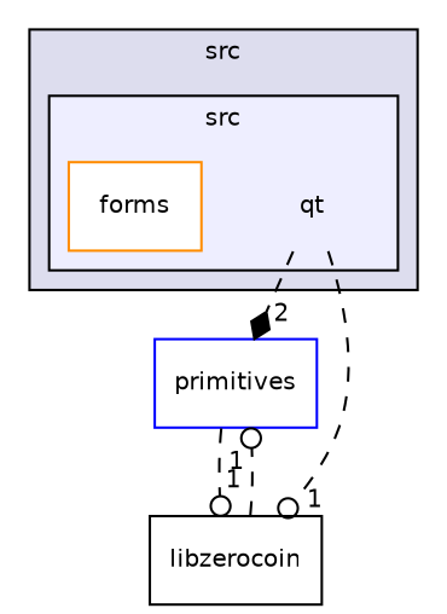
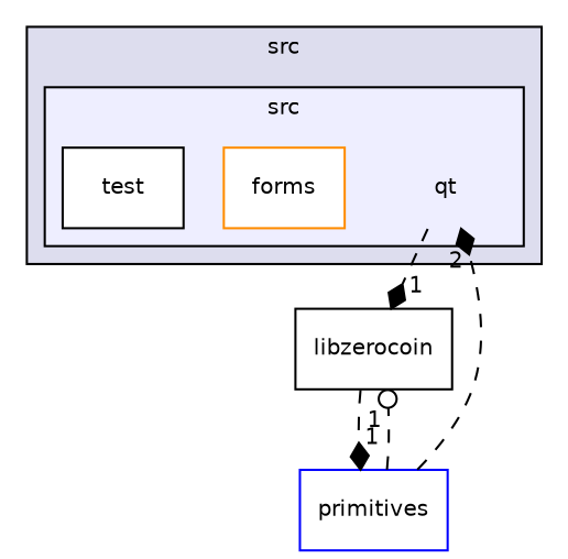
  digraph {
    compound=true
    node [fontname=Helvetica fontsize=10 shape=box color=darkorange]
    edge [headlabel=1 labeldistance=1.5 labelfontname=Helvetica labelfontsize=10 style=dashed arrowhead=diamond]
    n1 [label=qt shape=plaintext]
    n2 [fillcolor=white label=forms style=filled]
+   n3 [color=black fillcolor=white label=test style=filled]
    n4 [label=primitives color=blue]
    n5 [label=libzerocoin color=black]
    subgraph cluster_1 {
      bgcolor="#ddddee"
      fontname=Helvetica
      fontsize=10
      label=src
      pencolor=black
      subgraph cluster_2 {
        bgcolor="#eeeeff"
        fontname=Helvetica
        fontsize=10
        pencolor=black
        n1
        n2
+       n3
      }
    }
-   n1 -> n4 [headlabel=2]
-   n1 -> n5 [arrowhead=odot]
+   n4 -> n1 [headlabel=2]
+   n1 -> n5
    n4 -> n5 [arrowhead=odot]
-   n5 -> n4 [arrowhead=odot]
+   n5 -> n4
  }
